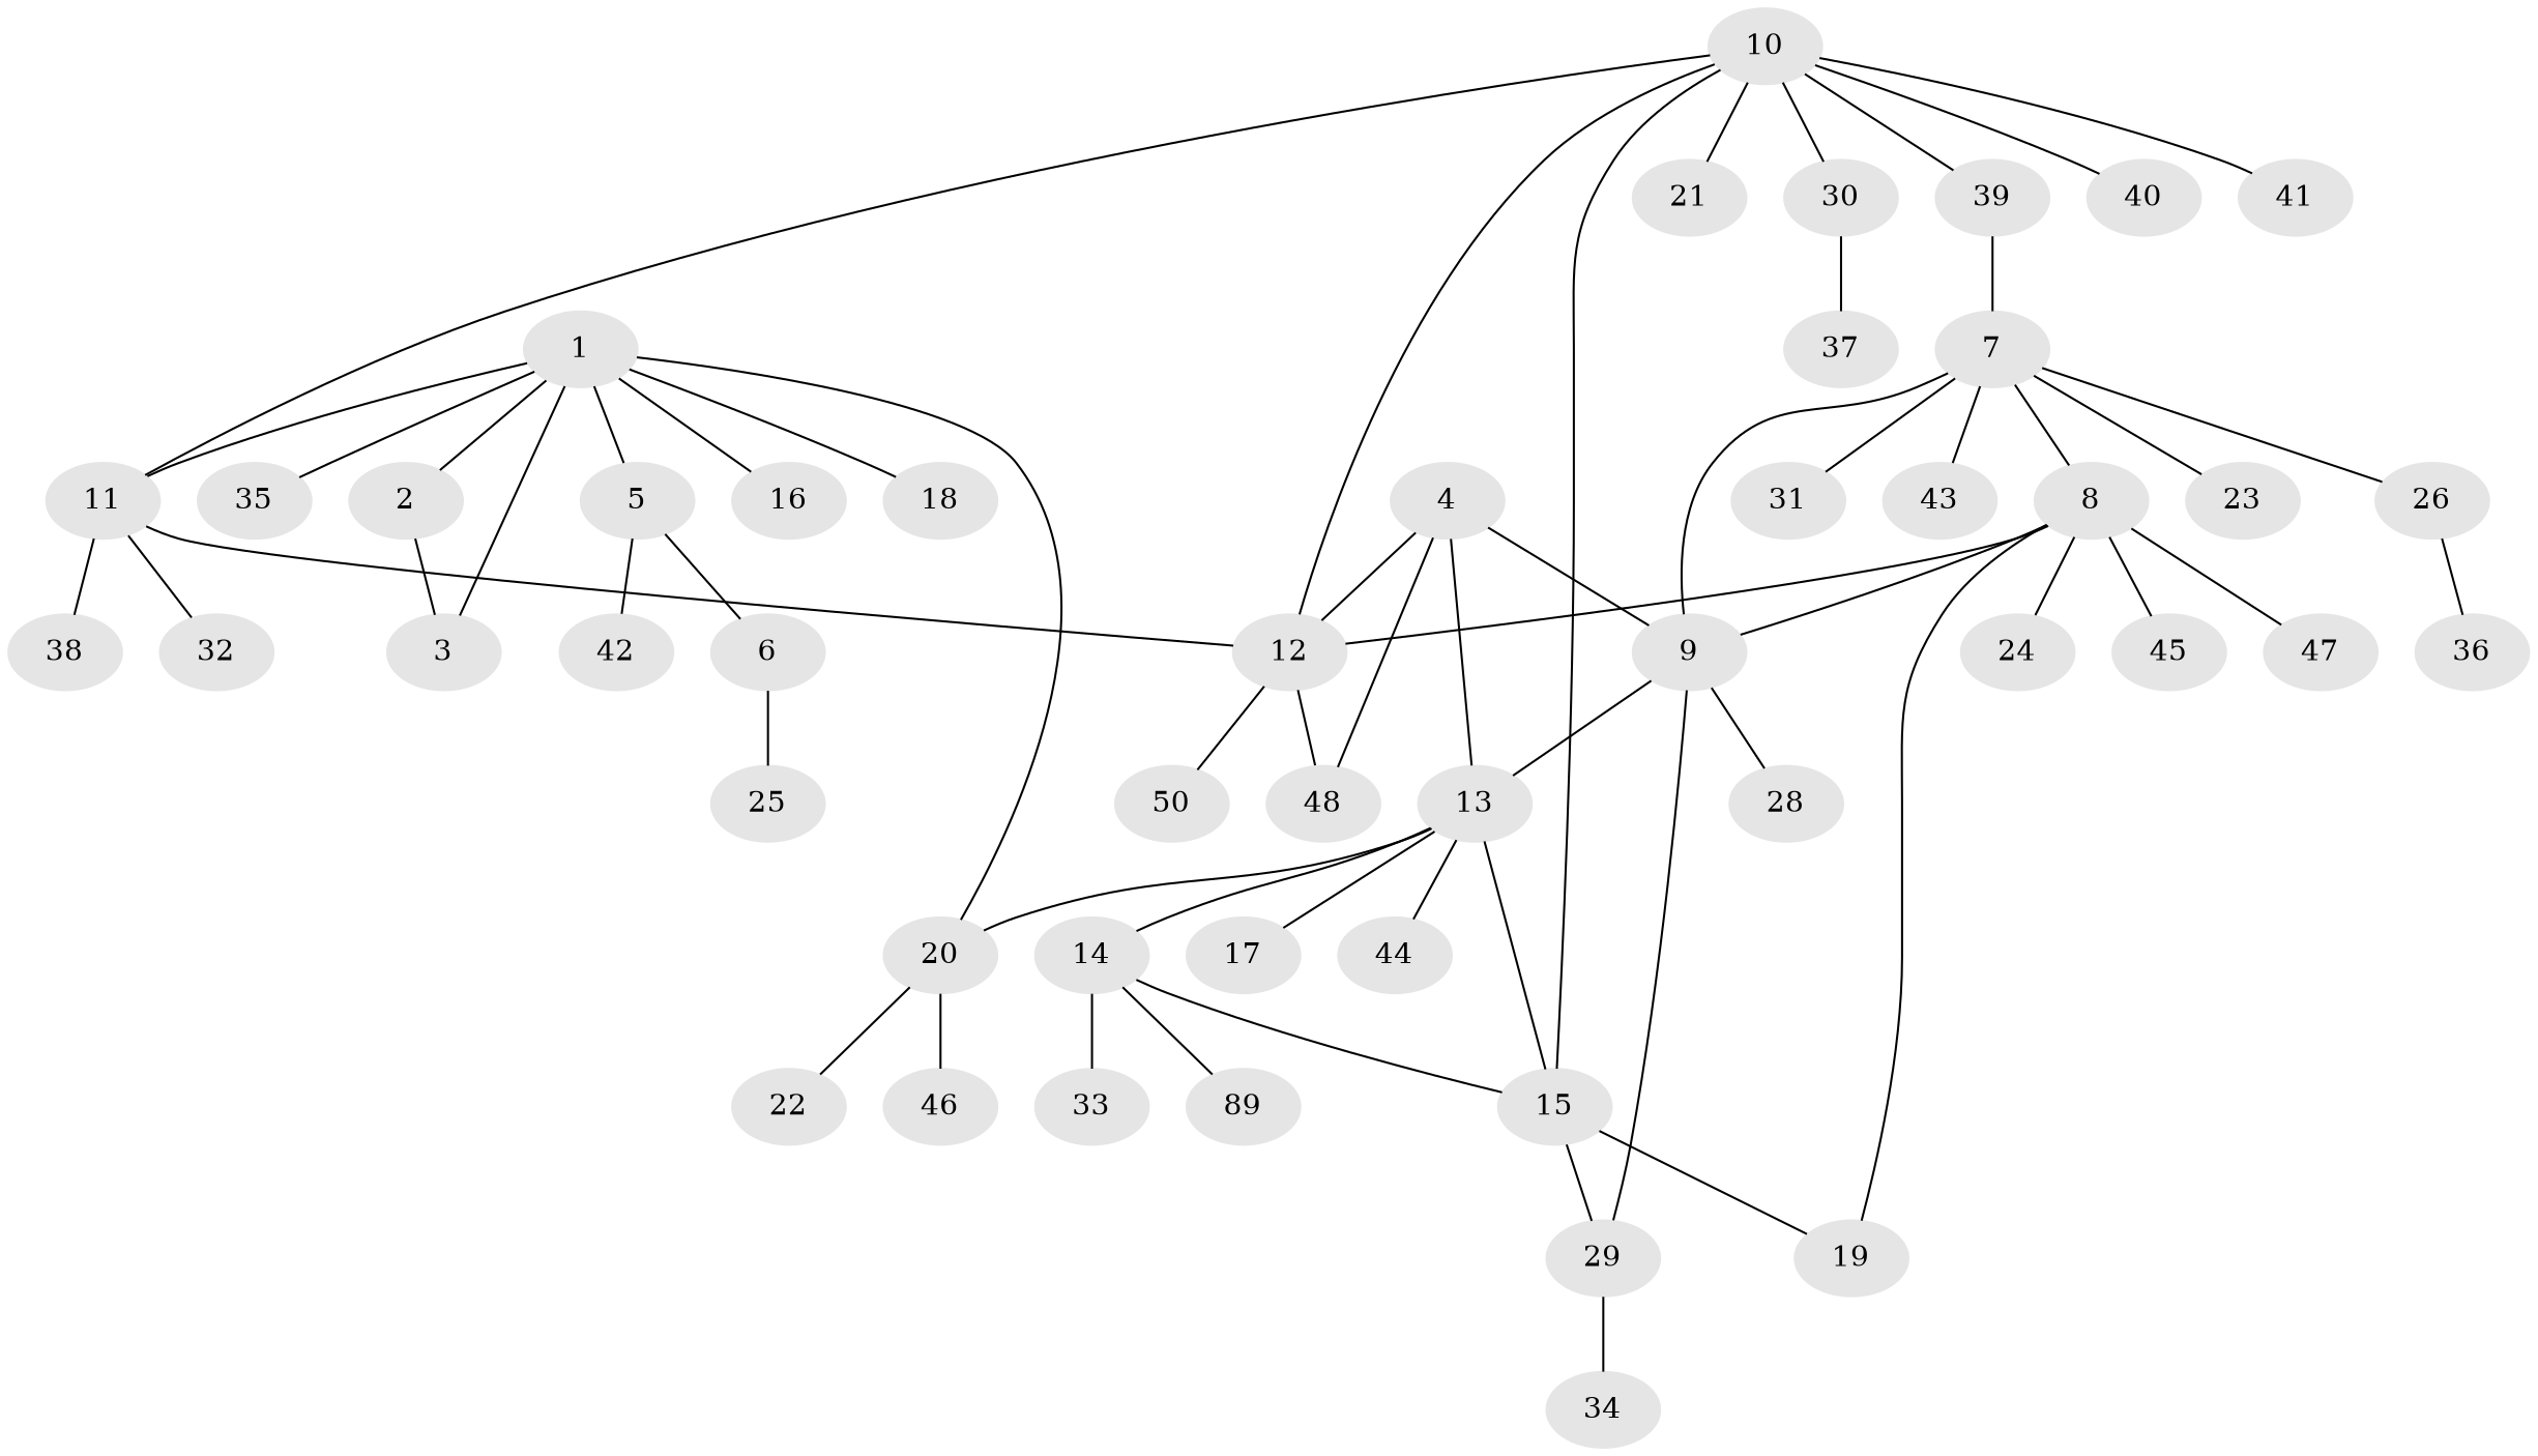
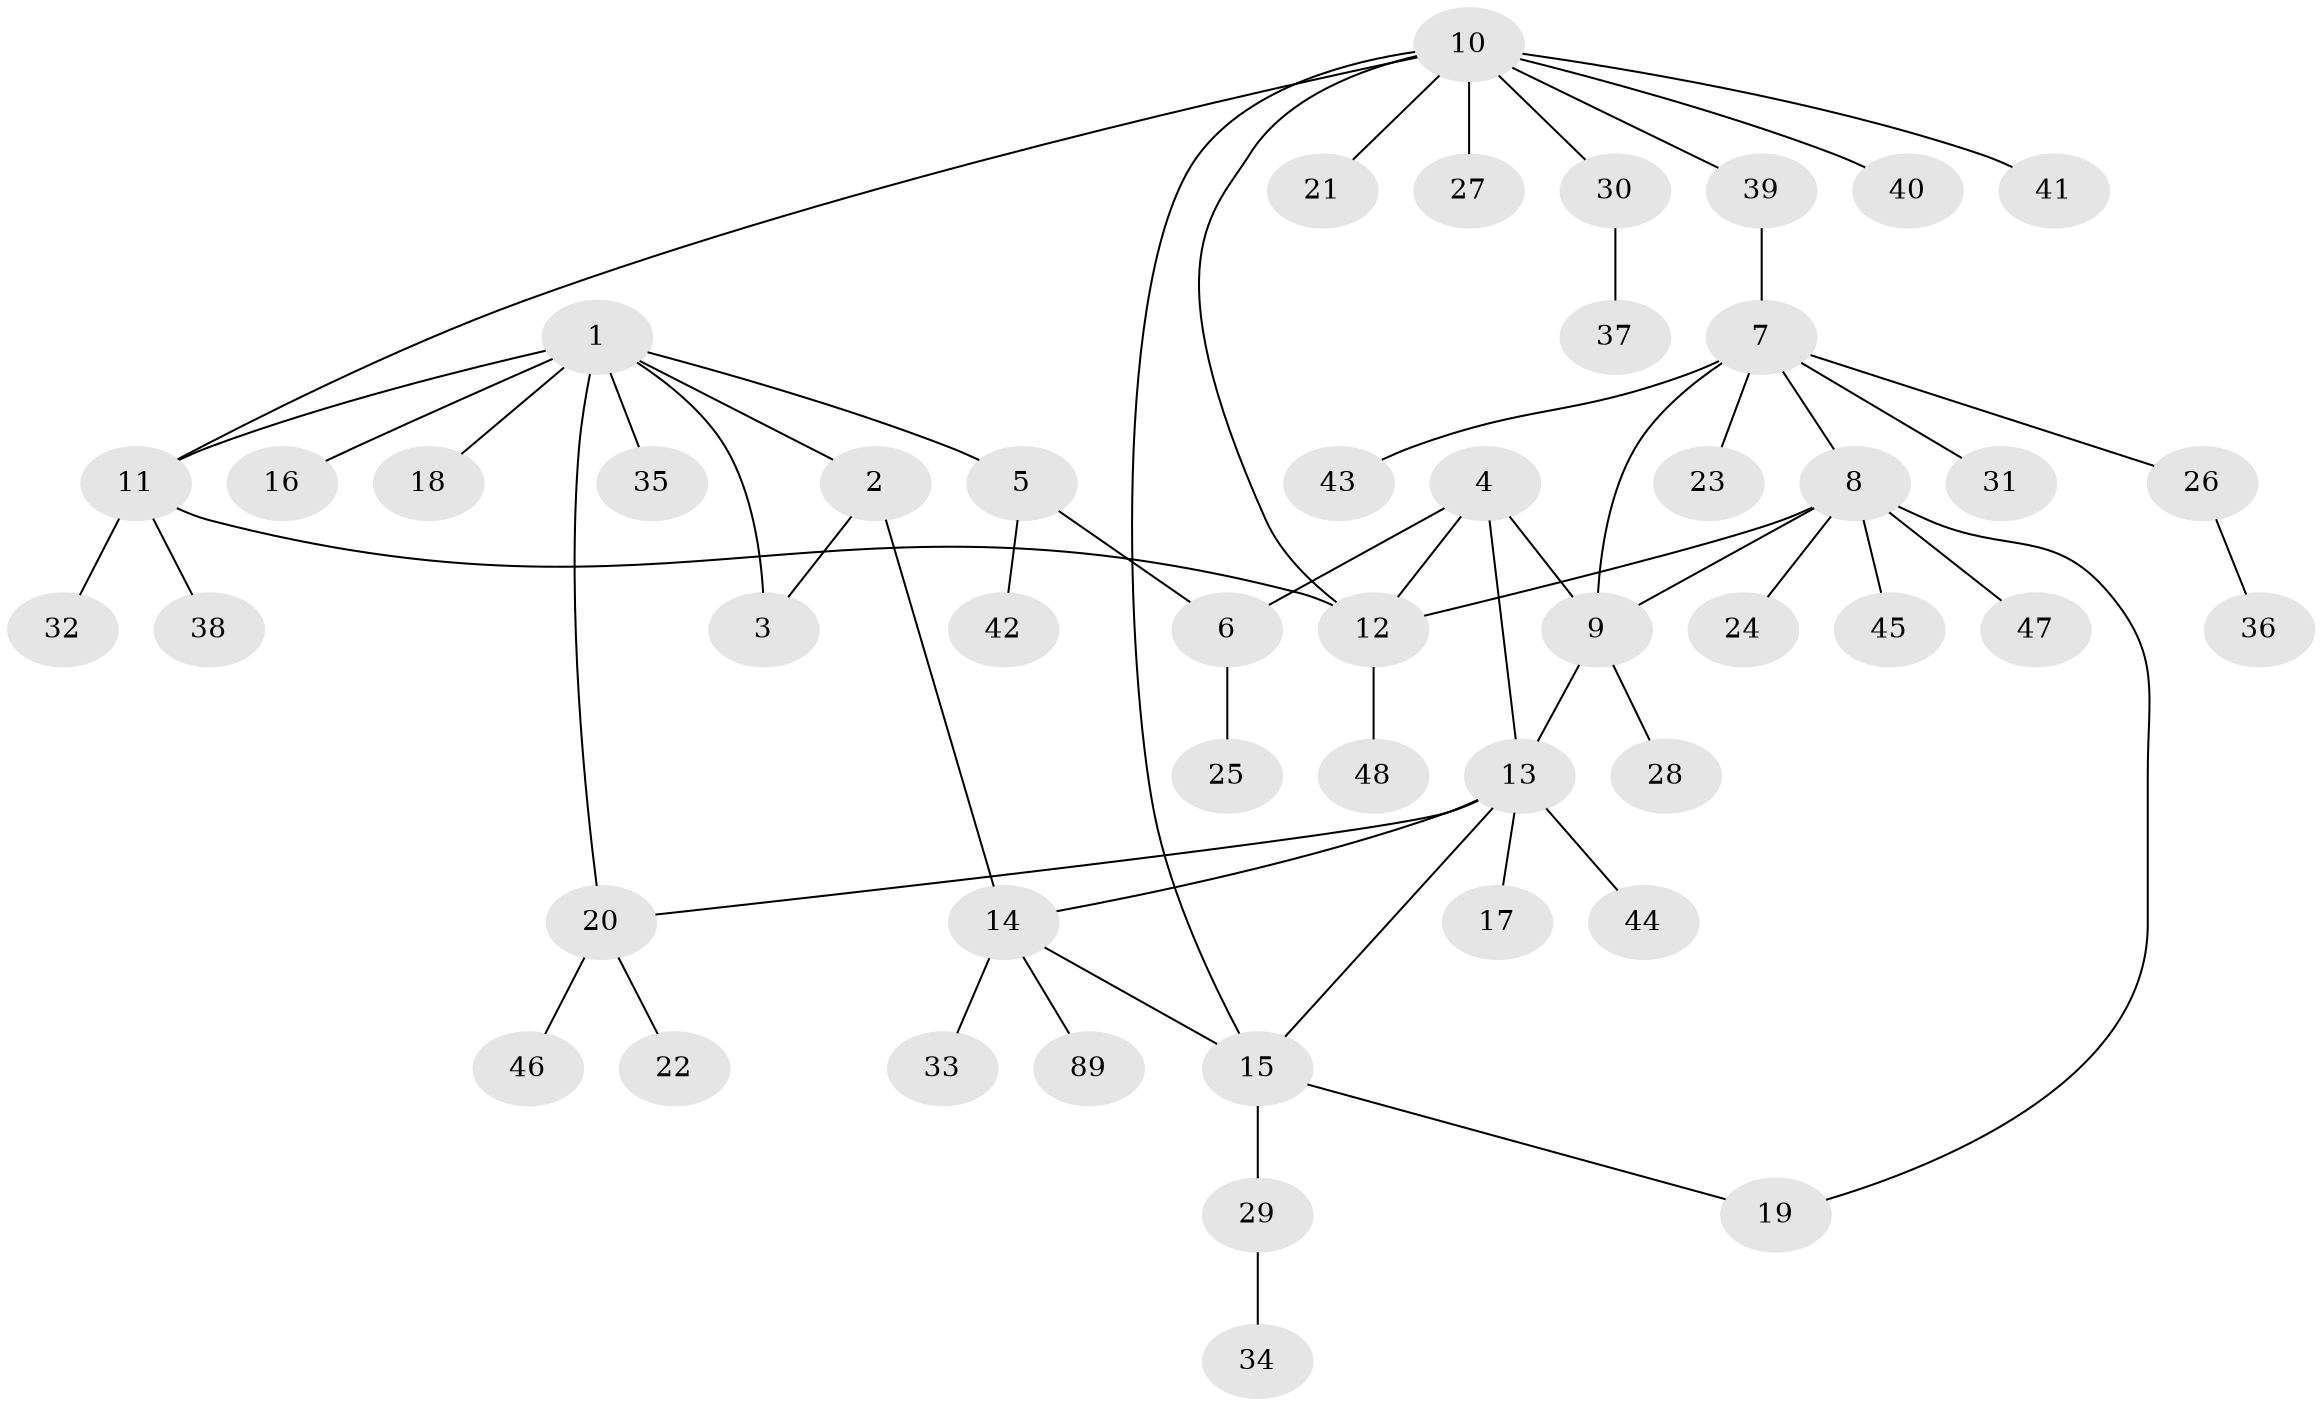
  graph {
    node [color=gray90 style=filled]
    edge [weight=1.0]
    1
    2
    3
    5
    11
    16
    18
    20
    35
    14
    6
    42
    12
    32
    38
    22
    46
    15
    33
    n20 [label=89]
    7
    9
    8
    23
    26
    31
    43
    4
    13
    25
    28
    29
    48
-   50
    17
    44
    19
    24
    45
    47
    36
    34
    10
    21
+   27
    30
    39
    40
    41
    37
    1 -- 2
    1 -- 3
    1 -- 5
    1 -- 11
    1 -- 16
    1 -- 18
    1 -- 20
    1 -- 35
    2 -- 3
+   2 -- 14
    5 -- 6
    5 -- 42
    11 -- 12
    11 -- 32
    11 -- 38
    20 -- 22
    20 -- 46
    14 -- 15
    14 -- 33
    14 -- n20
    6 -- 25
    12 -- 48
-   12 -- 50
    15 -- 29
    15 -- 19
    7 -- 9
    7 -- 8
    7 -- 23
    7 -- 26
    7 -- 31
    7 -- 43
    9 -- 13
    9 -- 28
-   9 -- 29
    8 -- 12
    8 -- 9
    8 -- 19
    8 -- 24
    8 -- 45
    8 -- 47
    26 -- 36
-   4 -- 48
+   4 -- 6
    4 -- 12
    4 -- 9
    4 -- 13
    13 -- 20
    13 -- 14
    13 -- 15
    13 -- 17
    13 -- 44
    29 -- 34
    10 -- 11
    10 -- 12
    10 -- 15
    10 -- 21
+   10 -- 27
    10 -- 30
    10 -- 39
    10 -- 40
    10 -- 41
    30 -- 37
    39 -- 7
  }
